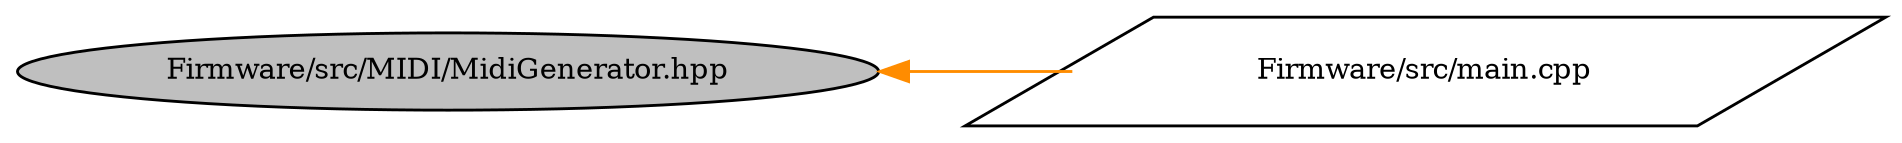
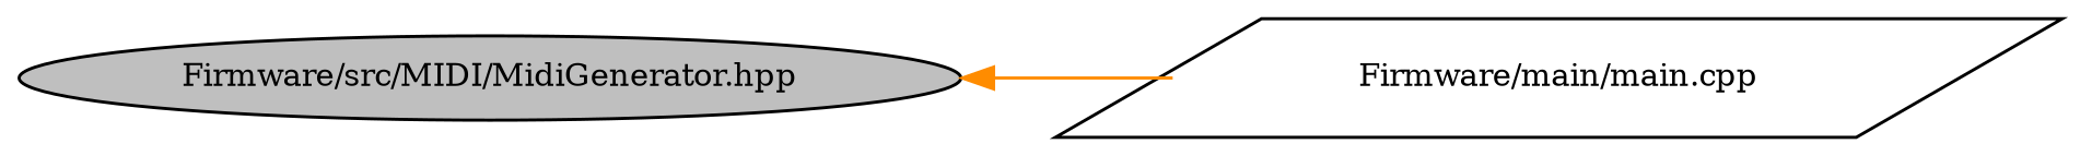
  digraph {
    rankdir=LR
    fontname="DejaVu Serif"
    node [color=black fontname="DejaVu Serif" fontsize=10 style=filled]
    n1 [fillcolor=grey75 fontcolor=black height=0.2 label="Firmware/src/MIDI/MidiGenerator.hpp" shape=ellipse width=0.4]
-   n2 [fillcolor=white height=0.2 label="Firmware/src/main.cpp" shape=parallelogram width=0.4]
+   n2 [fillcolor=white height=0.2 label="Firmware/main/main.cpp" shape=parallelogram width=0.4]
    n1 -> n2 [color=darkorange dir=back fontname="DejaVu Serif" fontsize=10 labelfontname=Helvetica labelfontsize=10 style=solid]
  }
